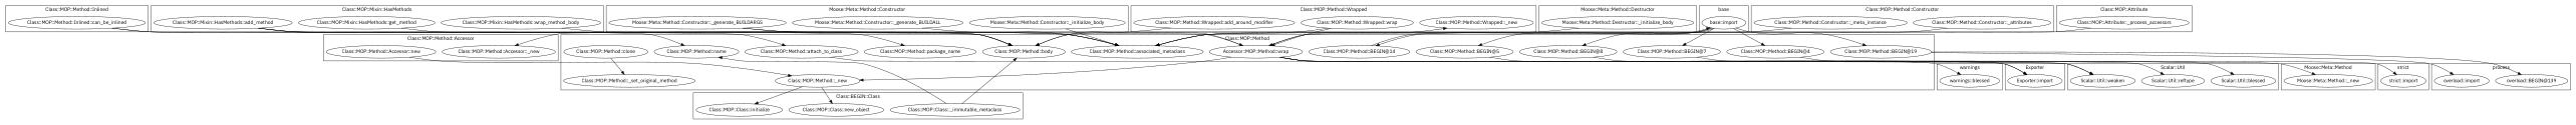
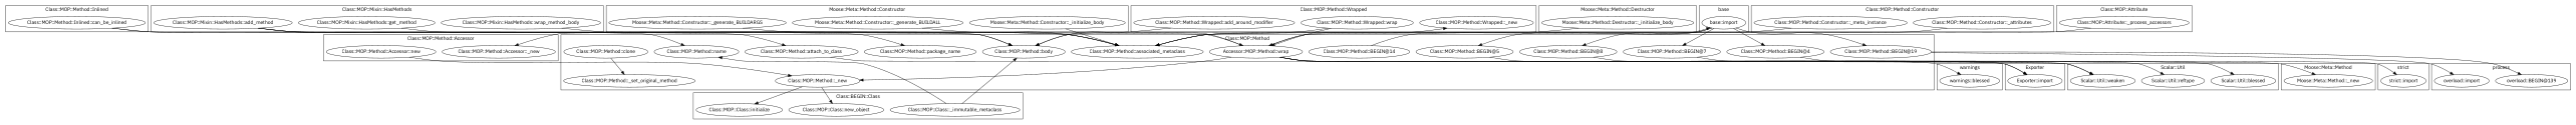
  digraph {
    fontname="IBM Plex Sans"
    node [fontname="IBM Plex Sans"]
    edge [fontname="IBM Plex Sans"]
    "Class::MOP::Method::Inlined::can_be_inlined"
    "Class::MOP::Mixin::HasMethods::add_method"
    "Class::MOP::Mixin::HasMethods::wrap_method_body"
    "Class::MOP::Mixin::HasMethods::get_method"
    n5 [label="warnings::blessed"]
    "Moose::Meta::Method::Constructor::_initialize_body"
    "Moose::Meta::Method::Constructor::_generate_BUILDALL"
    "Moose::Meta::Method::Constructor::_generate_BUILDARGS"
    "Scalar::Util::reftype"
    "Scalar::Util::blessed"
    "Scalar::Util::weaken"
    "Class::MOP::Method::Wrapped::add_around_modifier"
    "Class::MOP::Method::Wrapped::wrap"
    "Class::MOP::Method::Wrapped::_new"
    "Moose::Meta::Method::Destructor::_initialize_body"
    "Class::MOP::Method::Accessor::_new"
    "Class::MOP::Method::Accessor::new"
    "base::import"
    "strict::import"
    "Class::MOP::Class::_immutable_metaclass"
    "Class::MOP::Class::initialize"
    "Class::MOP::Class::new_object"
    "Class::MOP::Method::Constructor::_attributes"
    "Class::MOP::Method::Constructor::_meta_instance"
    "Moose::Meta::Method::_new"
    "Exporter::import"
    "Class::MOP::Attribute::_process_accessors"
    "overload::import"
    "overload::BEGIN@139"
    "Class::MOP::Method::BEGIN@5"
    "Class::MOP::Method::clone"
    "Class::MOP::Method::body"
    "Class::MOP::Method::_new"
    "Class::MOP::Method::BEGIN@7"
    "Class::MOP::Method::attach_to_class"
    n36 [label="Accessor::MOP::Method::wrap"]
    "Class::MOP::Method::package_name"
    "Class::MOP::Method::BEGIN@14"
    "Class::MOP::Method::BEGIN@4"
    "Class::MOP::Method::BEGIN@19"
    "Class::MOP::Method::BEGIN@8"
    "Class::MOP::Method::name"
    "Class::MOP::Method::associated_metaclass"
    "Class::MOP::Method::_set_original_method"
    subgraph cluster_1 {
      label="Class::MOP::Method::Inlined"
      "Class::MOP::Method::Inlined::can_be_inlined"
    }
    subgraph cluster_2 {
      label="Class::MOP::Mixin::HasMethods"
      "Class::MOP::Mixin::HasMethods::add_method"
      "Class::MOP::Mixin::HasMethods::wrap_method_body"
      "Class::MOP::Mixin::HasMethods::get_method"
    }
    subgraph cluster_3 {
      label=warnings
      n5
    }
    subgraph cluster_4 {
      label="Moose::Meta::Method::Constructor"
      "Moose::Meta::Method::Constructor::_initialize_body"
      "Moose::Meta::Method::Constructor::_generate_BUILDALL"
      "Moose::Meta::Method::Constructor::_generate_BUILDARGS"
    }
    subgraph cluster_5 {
      label="Scalar::Util"
      "Scalar::Util::reftype"
      "Scalar::Util::blessed"
      "Scalar::Util::weaken"
    }
    subgraph cluster_6 {
      label="Class::MOP::Method::Wrapped"
      "Class::MOP::Method::Wrapped::add_around_modifier"
      "Class::MOP::Method::Wrapped::wrap"
      "Class::MOP::Method::Wrapped::_new"
    }
    subgraph cluster_7 {
      label="Moose::Meta::Method::Destructor"
      "Moose::Meta::Method::Destructor::_initialize_body"
    }
    subgraph cluster_8 {
      label="Class::MOP::Method::Accessor"
      "Class::MOP::Method::Accessor::_new"
      "Class::MOP::Method::Accessor::new"
    }
    subgraph cluster_9 {
      label=base
      "base::import"
    }
    subgraph cluster_10 {
      label="strict"
      "strict::import"
    }
    subgraph cluster_11 {
      label="Class::BEGIN::Class"
      "Class::MOP::Class::_immutable_metaclass"
      "Class::MOP::Class::initialize"
      "Class::MOP::Class::new_object"
    }
    subgraph cluster_12 {
      label="Class::MOP::Method::Constructor"
      "Class::MOP::Method::Constructor::_attributes"
      "Class::MOP::Method::Constructor::_meta_instance"
    }
    subgraph cluster_13 {
      label="Moose::Meta::Method"
      "Moose::Meta::Method::_new"
    }
    subgraph cluster_14 {
      label=Exporter
      "Exporter::import"
    }
    subgraph cluster_15 {
      label="Class::MOP::Attribute"
      "Class::MOP::Attribute::_process_accessors"
    }
    subgraph cluster_16 {
      label=process
      "overload::import"
      "overload::BEGIN@139"
    }
    subgraph cluster_17 {
      label="Class::MOP::Method"
      "Class::MOP::Method::BEGIN@5"
      "Class::MOP::Method::clone"
      "Class::MOP::Method::body"
      "Class::MOP::Method::_new"
      "Class::MOP::Method::BEGIN@7"
      "Class::MOP::Method::attach_to_class"
      n36
      "Class::MOP::Method::package_name"
      "Class::MOP::Method::BEGIN@14"
      "Class::MOP::Method::BEGIN@4"
      "Class::MOP::Method::BEGIN@19"
      "Class::MOP::Method::BEGIN@8"
      "Class::MOP::Method::name"
      "Class::MOP::Method::associated_metaclass"
      "Class::MOP::Method::_set_original_method"
    }
    "Class::MOP::Method::Inlined::can_be_inlined" -> "Class::MOP::Method::name"
    "Class::MOP::Method::Inlined::can_be_inlined" -> "Class::MOP::Method::associated_metaclass"
    "Class::MOP::Mixin::HasMethods::add_method" -> "Class::MOP::Method::body"
    "Class::MOP::Mixin::HasMethods::add_method" -> "Class::MOP::Method::attach_to_class"
    "Class::MOP::Mixin::HasMethods::add_method" -> "Class::MOP::Method::package_name"
    "Class::MOP::Mixin::HasMethods::wrap_method_body" -> n36
    "Class::MOP::Mixin::HasMethods::get_method" -> "Class::MOP::Method::body"
    "Moose::Meta::Method::Constructor::_initialize_body" -> "Class::MOP::Method::associated_metaclass"
    "Moose::Meta::Method::Constructor::_generate_BUILDALL" -> "Class::MOP::Method::associated_metaclass"
-   "Moose::Meta::Method::Constructor::_generate_BUILDARGS" -> "Class::MOP::Method::body"
    "Moose::Meta::Method::Constructor::_generate_BUILDARGS" -> "Class::MOP::Method::associated_metaclass"
    "Class::MOP::Method::Wrapped::add_around_modifier" -> "Class::MOP::Method::body"
    "Class::MOP::Method::Wrapped::wrap" -> "Class::MOP::Method::body"
    "Class::MOP::Method::Wrapped::wrap" -> n36
    "Moose::Meta::Method::Destructor::_initialize_body" -> "Class::MOP::Method::associated_metaclass"
    "Class::MOP::Method::Accessor::new" -> "Class::MOP::Method::_new"
    "base::import" -> "Class::MOP::Method::BEGIN@5"
    "base::import" -> "Class::MOP::Method::BEGIN@7"
-   "base::import" -> "Class::MOP::Method::BEGIN@14"
    "base::import" -> "Class::MOP::Method::BEGIN@4"
    "base::import" -> "Class::MOP::Method::BEGIN@19"
    "base::import" -> "Class::MOP::Method::BEGIN@8"
    "Class::MOP::Class::_immutable_metaclass" -> "Class::MOP::Method::body"
    "Class::MOP::Class::_immutable_metaclass" -> "Class::MOP::Method::name"
    "Class::MOP::Method::Constructor::_attributes" -> "Class::MOP::Method::associated_metaclass"
    "Class::MOP::Method::Constructor::_meta_instance" -> "Class::MOP::Method::associated_metaclass"
    "Class::MOP::Attribute::_process_accessors" -> n36
    "Class::MOP::Method::BEGIN@5" -> n5
    "Class::MOP::Method::clone" -> "Class::MOP::Method::_set_original_method"
    "Class::MOP::Method::_new" -> "Class::MOP::Class::initialize"
    "Class::MOP::Method::_new" -> "Class::MOP::Class::new_object"
    "Class::MOP::Method::BEGIN@7" -> "Exporter::import"
    "Class::MOP::Method::attach_to_class" -> "Scalar::Util::weaken"
    n36 -> "Scalar::Util::reftype"
    n36 -> "Scalar::Util::blessed"
    n36 -> "Scalar::Util::weaken"
    n36 -> "Class::MOP::Method::Wrapped::_new"
    n36 -> "Class::MOP::Method::Accessor::_new"
    n36 -> "Moose::Meta::Method::_new"
    n36 -> "Class::MOP::Method::_new"
    "Class::MOP::Method::BEGIN@14" -> "base::import"
    "Class::MOP::Method::BEGIN@4" -> "strict::import"
    "Class::MOP::Method::BEGIN@19" -> "overload::import"
    "Class::MOP::Method::BEGIN@19" -> "overload::BEGIN@139"
    "Class::MOP::Method::BEGIN@8" -> "Exporter::import"
  }
